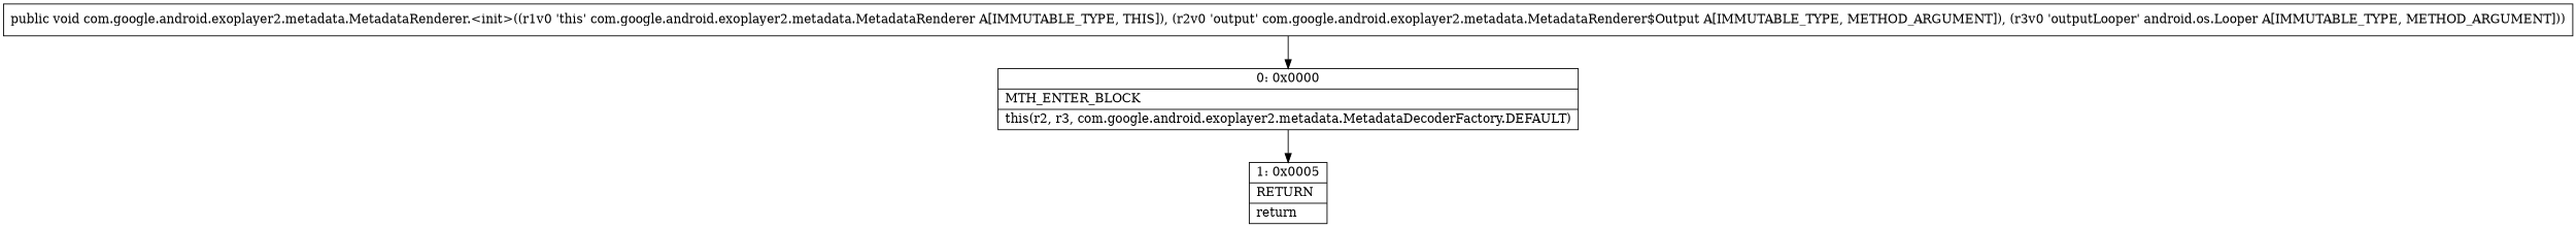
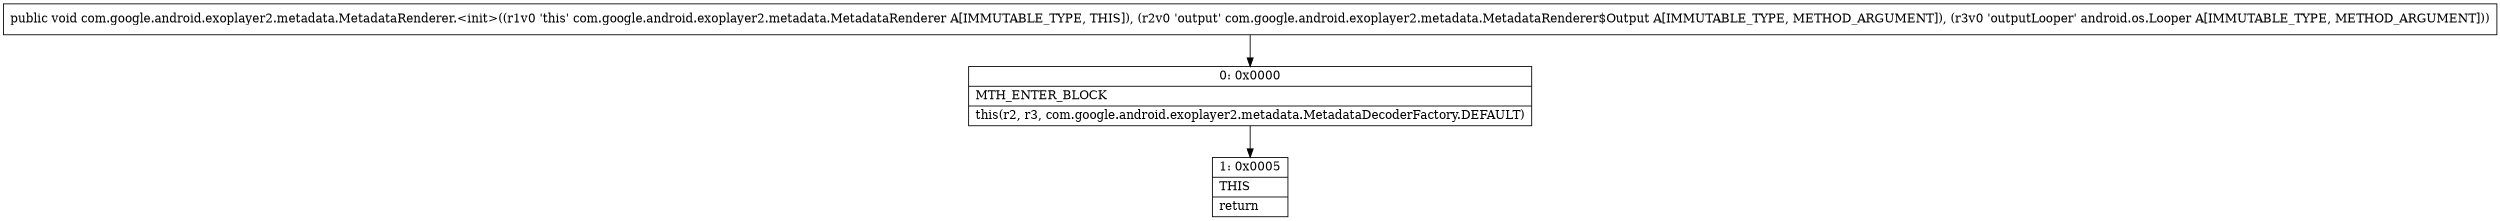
  digraph {
    node [shape=record]
    n1 [label="{0\:\ 0x0000|MTH_ENTER_BLOCK\l|this(r2, r3, com.google.android.exoplayer2.metadata.MetadataDecoderFactory.DEFAULT)\l}"]
-   n2 [label="{1\:\ 0x0005|RETURN\l|return\l}"]
+   n2 [label="{1\:\ 0x0005|THIS\l|return\l}"]
    n3 [label="{public void com.google.android.exoplayer2.metadata.MetadataRenderer.\<init\>((r1v0 'this' com.google.android.exoplayer2.metadata.MetadataRenderer A[IMMUTABLE_TYPE, THIS]), (r2v0 'output' com.google.android.exoplayer2.metadata.MetadataRenderer$Output A[IMMUTABLE_TYPE, METHOD_ARGUMENT]), (r3v0 'outputLooper' android.os.Looper A[IMMUTABLE_TYPE, METHOD_ARGUMENT])) }"]
    n1 -> n2
    n3 -> n1
  }
